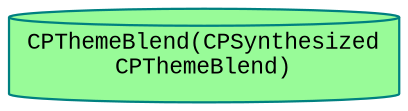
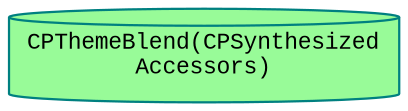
  digraph {
    rankdir=LR
    fontname="Liberation Mono"
-   n1 [color=teal fillcolor=palegreen fontname="Liberation Mono" fontsize=10 height=0.2 label="CPThemeBlend(CPSynthesized\lCPThemeBlend)" shape=cylinder style=filled width=0.4]
+   n1 [color=teal fillcolor=palegreen fontname="Liberation Mono" fontsize=10 height=0.2 label="CPThemeBlend(CPSynthesized\lAccessors)" shape=cylinder style=filled width=0.4]
  }
